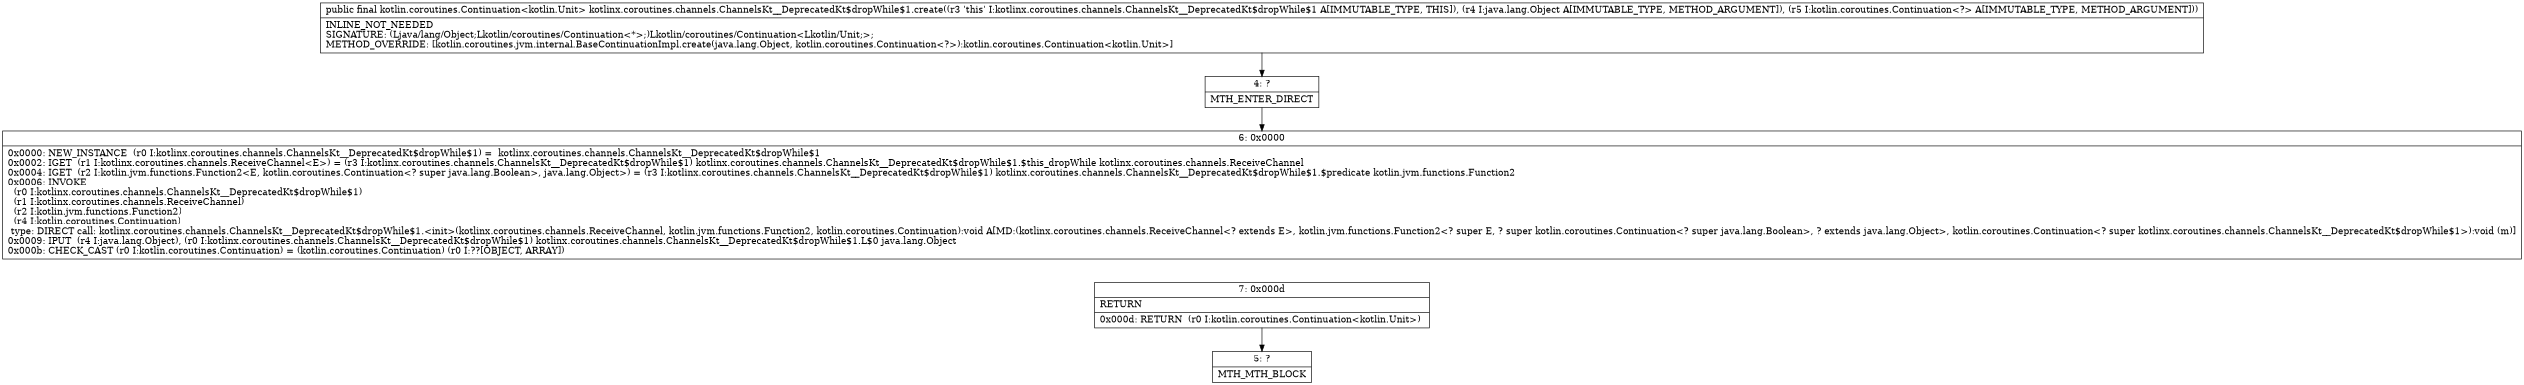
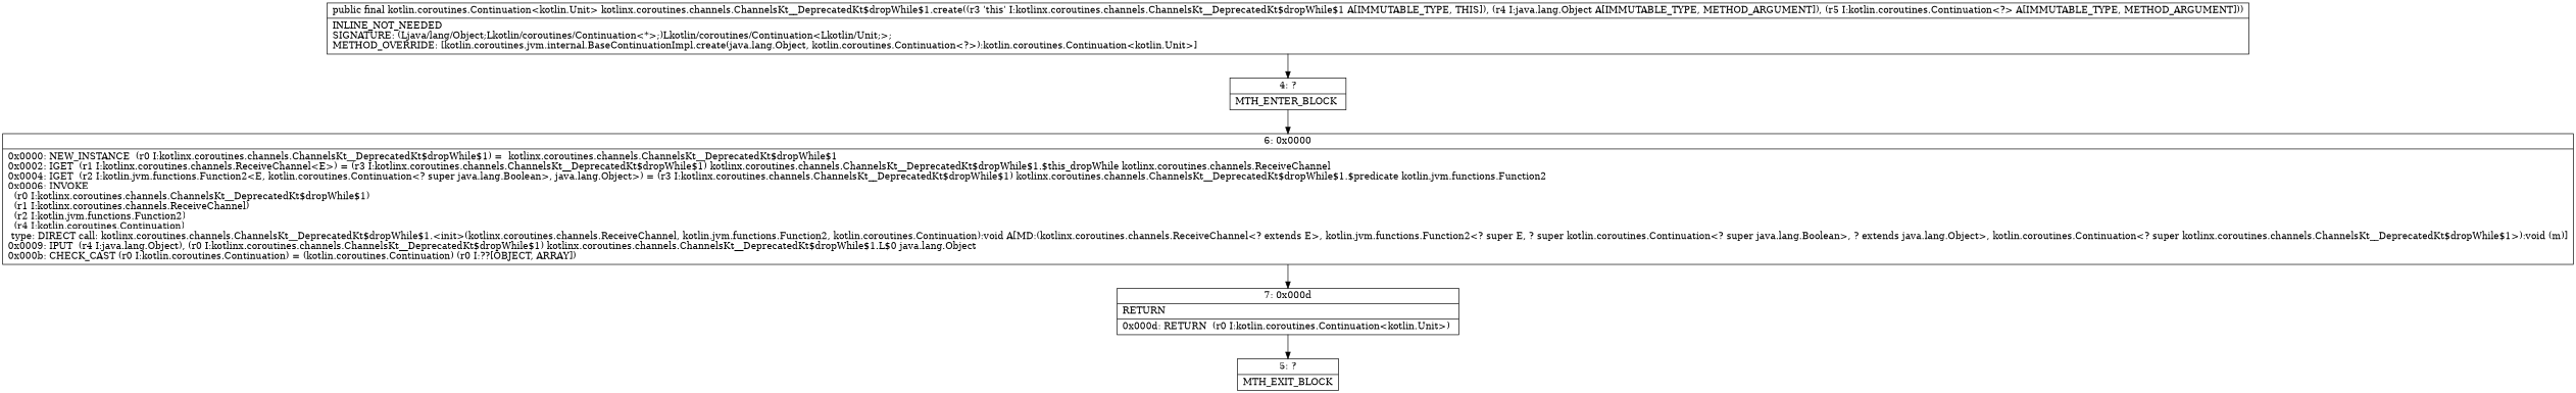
  digraph {
    node [shape=record]
-   n1 [label="{4\:\ ?|MTH_ENTER_DIRECT\l}"]
+   n1 [label="{4\:\ ?|MTH_ENTER_BLOCK\l}"]
    n2 [label="{6\:\ 0x0000|0x0000: NEW_INSTANCE  (r0 I:kotlinx.coroutines.channels.ChannelsKt__DeprecatedKt$dropWhile$1) =  kotlinx.coroutines.channels.ChannelsKt__DeprecatedKt$dropWhile$1 \l0x0002: IGET  (r1 I:kotlinx.coroutines.channels.ReceiveChannel\<E\>) = (r3 I:kotlinx.coroutines.channels.ChannelsKt__DeprecatedKt$dropWhile$1) kotlinx.coroutines.channels.ChannelsKt__DeprecatedKt$dropWhile$1.$this_dropWhile kotlinx.coroutines.channels.ReceiveChannel \l0x0004: IGET  (r2 I:kotlin.jvm.functions.Function2\<E, kotlin.coroutines.Continuation\<? super java.lang.Boolean\>, java.lang.Object\>) = (r3 I:kotlinx.coroutines.channels.ChannelsKt__DeprecatedKt$dropWhile$1) kotlinx.coroutines.channels.ChannelsKt__DeprecatedKt$dropWhile$1.$predicate kotlin.jvm.functions.Function2 \l0x0006: INVOKE  \l  (r0 I:kotlinx.coroutines.channels.ChannelsKt__DeprecatedKt$dropWhile$1)\l  (r1 I:kotlinx.coroutines.channels.ReceiveChannel)\l  (r2 I:kotlin.jvm.functions.Function2)\l  (r4 I:kotlin.coroutines.Continuation)\l type: DIRECT call: kotlinx.coroutines.channels.ChannelsKt__DeprecatedKt$dropWhile$1.\<init\>(kotlinx.coroutines.channels.ReceiveChannel, kotlin.jvm.functions.Function2, kotlin.coroutines.Continuation):void A[MD:(kotlinx.coroutines.channels.ReceiveChannel\<? extends E\>, kotlin.jvm.functions.Function2\<? super E, ? super kotlin.coroutines.Continuation\<? super java.lang.Boolean\>, ? extends java.lang.Object\>, kotlin.coroutines.Continuation\<? super kotlinx.coroutines.channels.ChannelsKt__DeprecatedKt$dropWhile$1\>):void (m)]\l0x0009: IPUT  (r4 I:java.lang.Object), (r0 I:kotlinx.coroutines.channels.ChannelsKt__DeprecatedKt$dropWhile$1) kotlinx.coroutines.channels.ChannelsKt__DeprecatedKt$dropWhile$1.L$0 java.lang.Object \l0x000b: CHECK_CAST (r0 I:kotlin.coroutines.Continuation) = (kotlin.coroutines.Continuation) (r0 I:??[OBJECT, ARRAY]) \l}"]
    n3 [label="{7\:\ 0x000d|RETURN\l|0x000d: RETURN  (r0 I:kotlin.coroutines.Continuation\<kotlin.Unit\>) \l}"]
-   n4 [label="{5\:\ ?|MTH_MTH_BLOCK\l}"]
+   n4 [label="{5\:\ ?|MTH_EXIT_BLOCK\l}"]
    n5 [label="{public final kotlin.coroutines.Continuation\<kotlin.Unit\> kotlinx.coroutines.channels.ChannelsKt__DeprecatedKt$dropWhile$1.create((r3 'this' I:kotlinx.coroutines.channels.ChannelsKt__DeprecatedKt$dropWhile$1 A[IMMUTABLE_TYPE, THIS]), (r4 I:java.lang.Object A[IMMUTABLE_TYPE, METHOD_ARGUMENT]), (r5 I:kotlin.coroutines.Continuation\<?\> A[IMMUTABLE_TYPE, METHOD_ARGUMENT]))  | INLINE_NOT_NEEDED\lSIGNATURE: (Ljava\/lang\/Object;Lkotlin\/coroutines\/Continuation\<*\>;)Lkotlin\/coroutines\/Continuation\<Lkotlin\/Unit;\>;\lMETHOD_OVERRIDE: [kotlin.coroutines.jvm.internal.BaseContinuationImpl.create(java.lang.Object, kotlin.coroutines.Continuation\<?\>):kotlin.coroutines.Continuation\<kotlin.Unit\>]\l}"]
    n1 -> n2
+   n2 -> n3
    n3 -> n4
    n5 -> n1
  }
